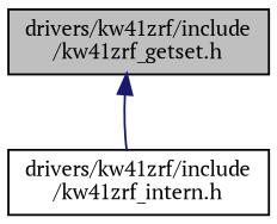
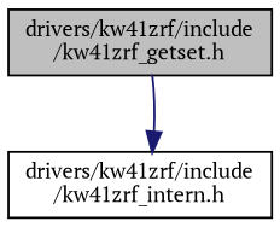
  digraph {
    fontname="PT Serif"
    node [color=black fontname="PT Serif" fontsize=10 shape=record style=filled]
    n1 [fillcolor=grey75 fontcolor=black height=0.2 label="drivers/kw41zrf/include\l/kw41zrf_getset.h" width=0.4]
    n2 [fillcolor=white height=0.2 label="drivers/kw41zrf/include\l/kw41zrf_intern.h" width=0.4]
-   n1 -> n2 [color=midnightblue dir=back fontname="PT Serif" fontsize=10 labelfontname=Helvetica labelfontsize=10 style=solid]
+   n2 -> n1 [color=midnightblue dir=back fontname="PT Serif" fontsize=10 labelfontname=Helvetica labelfontsize=10 style=solid]
  }
